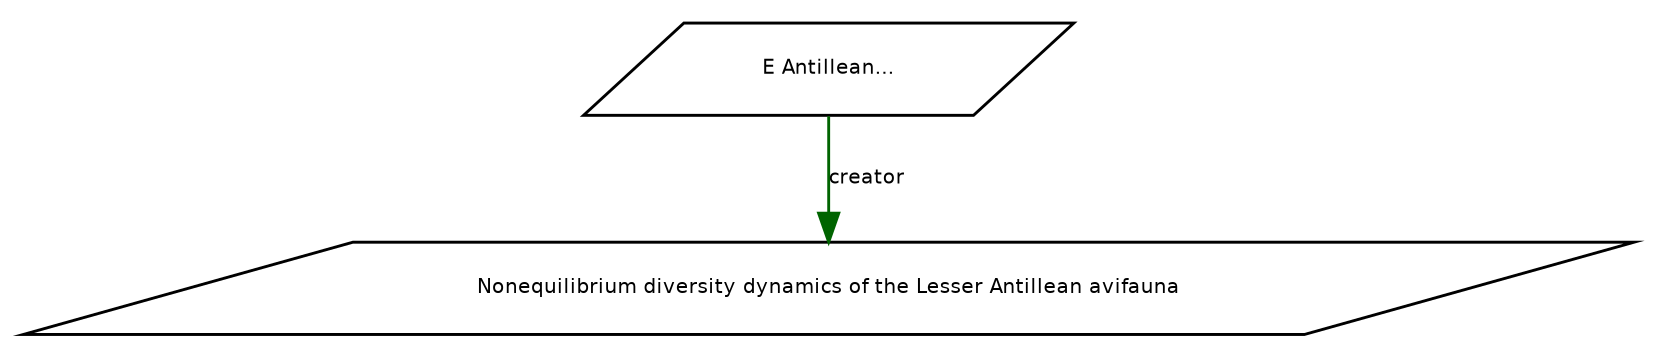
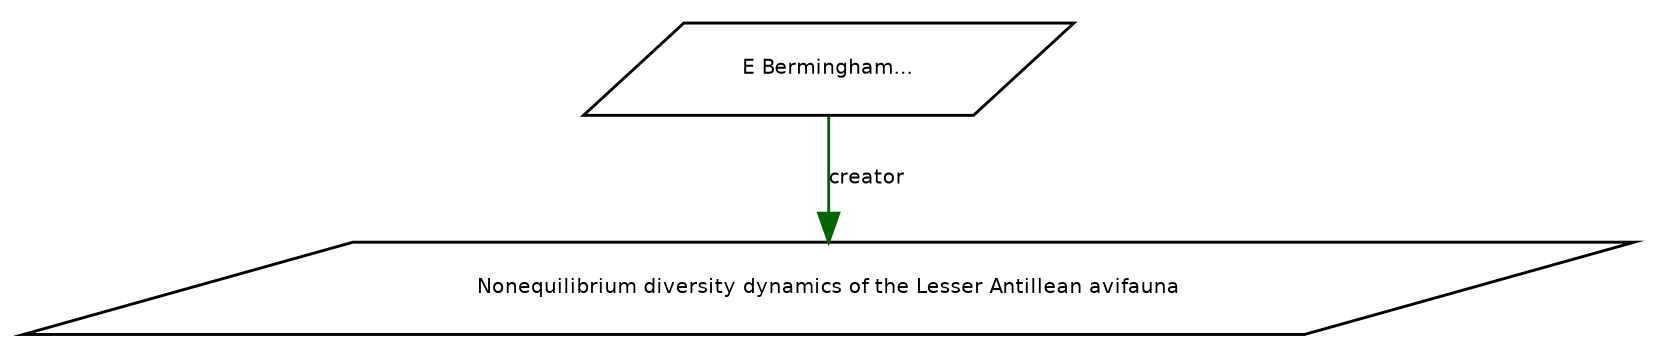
  digraph {
    node [fontname=Helvetica fontsize=7 shape=parallelogram]
-   n1 [height=0.27433100247 label="E Antillean..." width=0.27433100247]
+   n1 [height=0.27433100247 label="E Bermingham..." width=0.27433100247]
    n2 [height=0.27433100247 label="Nonequilibrium diversity dynamics of the Lesser Antillean avifauna" width=0.27433100247]
    n1 -> n2 [fontname=Helvetica fontsize=7 label=creator color=darkgreen]
  }
